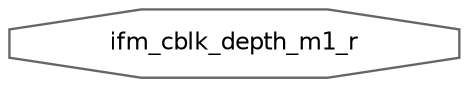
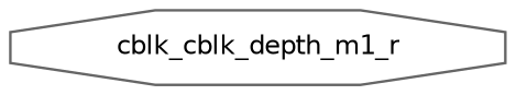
  digraph {
    rankdir=LR
-   n1 [color=grey40 fillcolor=white fontname=Helvetica fontsize=10 height=0.2 label=ifm_cblk_depth_m1_r shape=octagon style=filled width=0.4]
+   n1 [color=grey40 fillcolor=white fontname=Helvetica fontsize=10 height=0.2 label=cblk_cblk_depth_m1_r shape=octagon style=filled width=0.4]
  }
